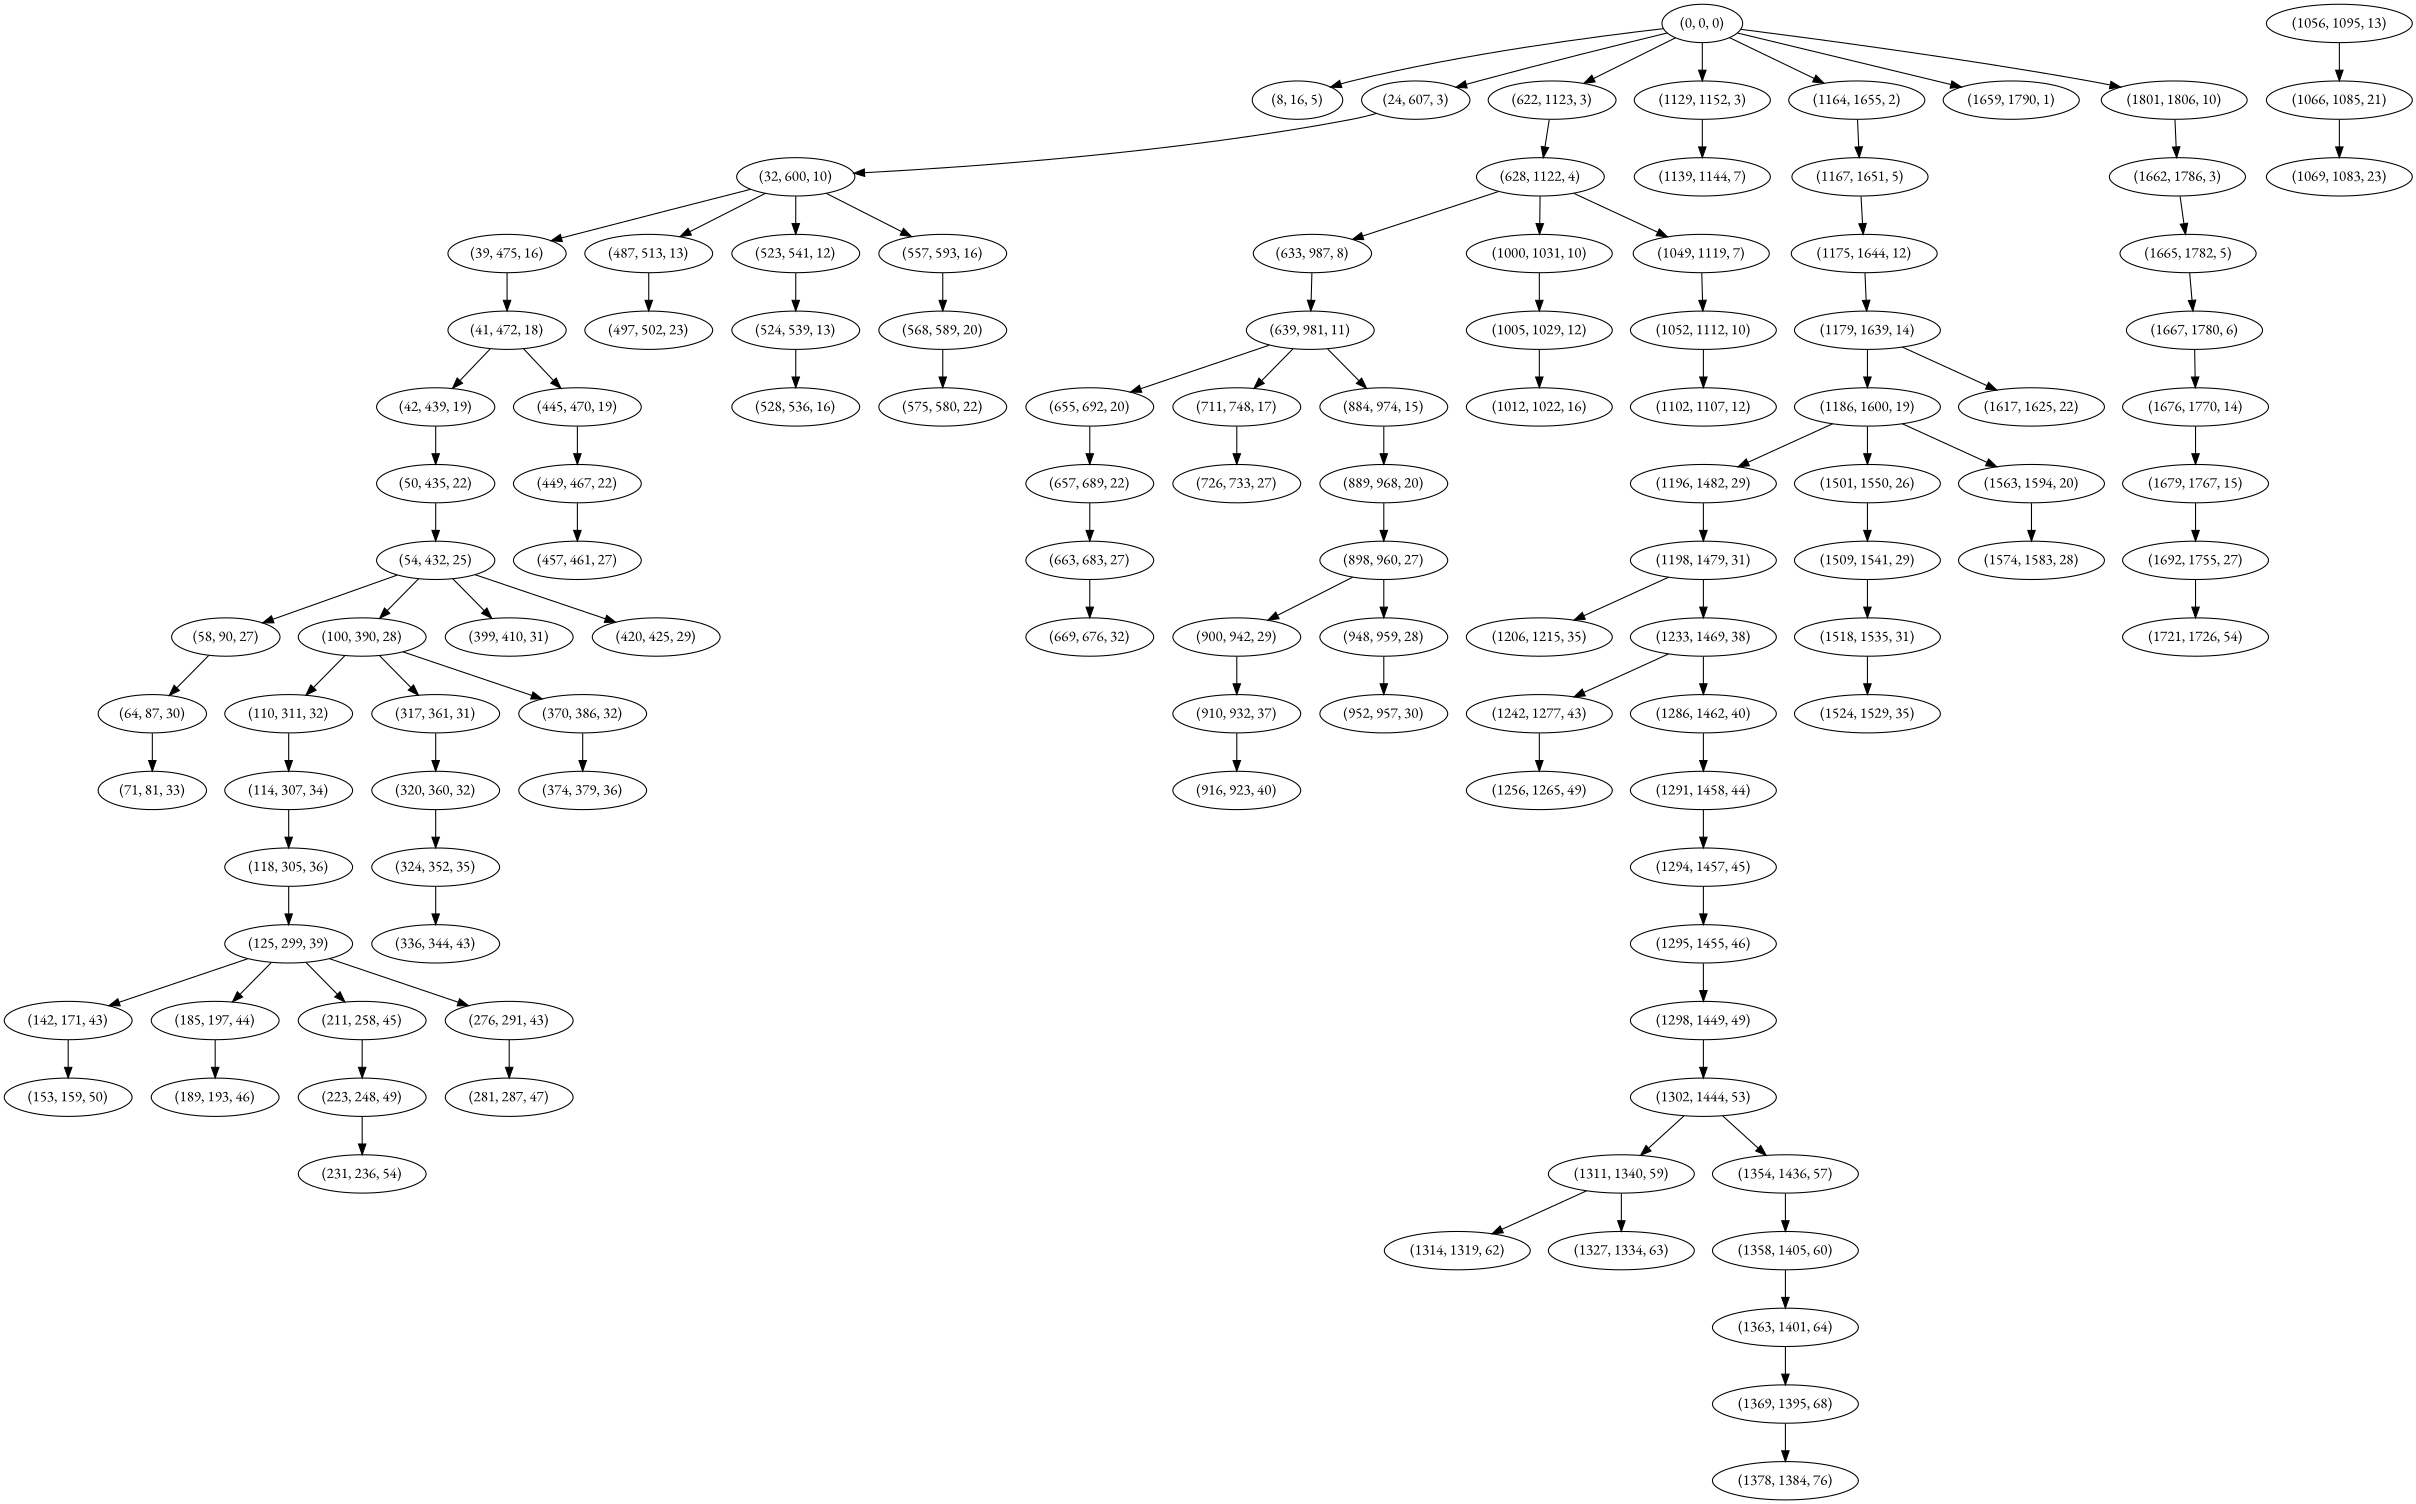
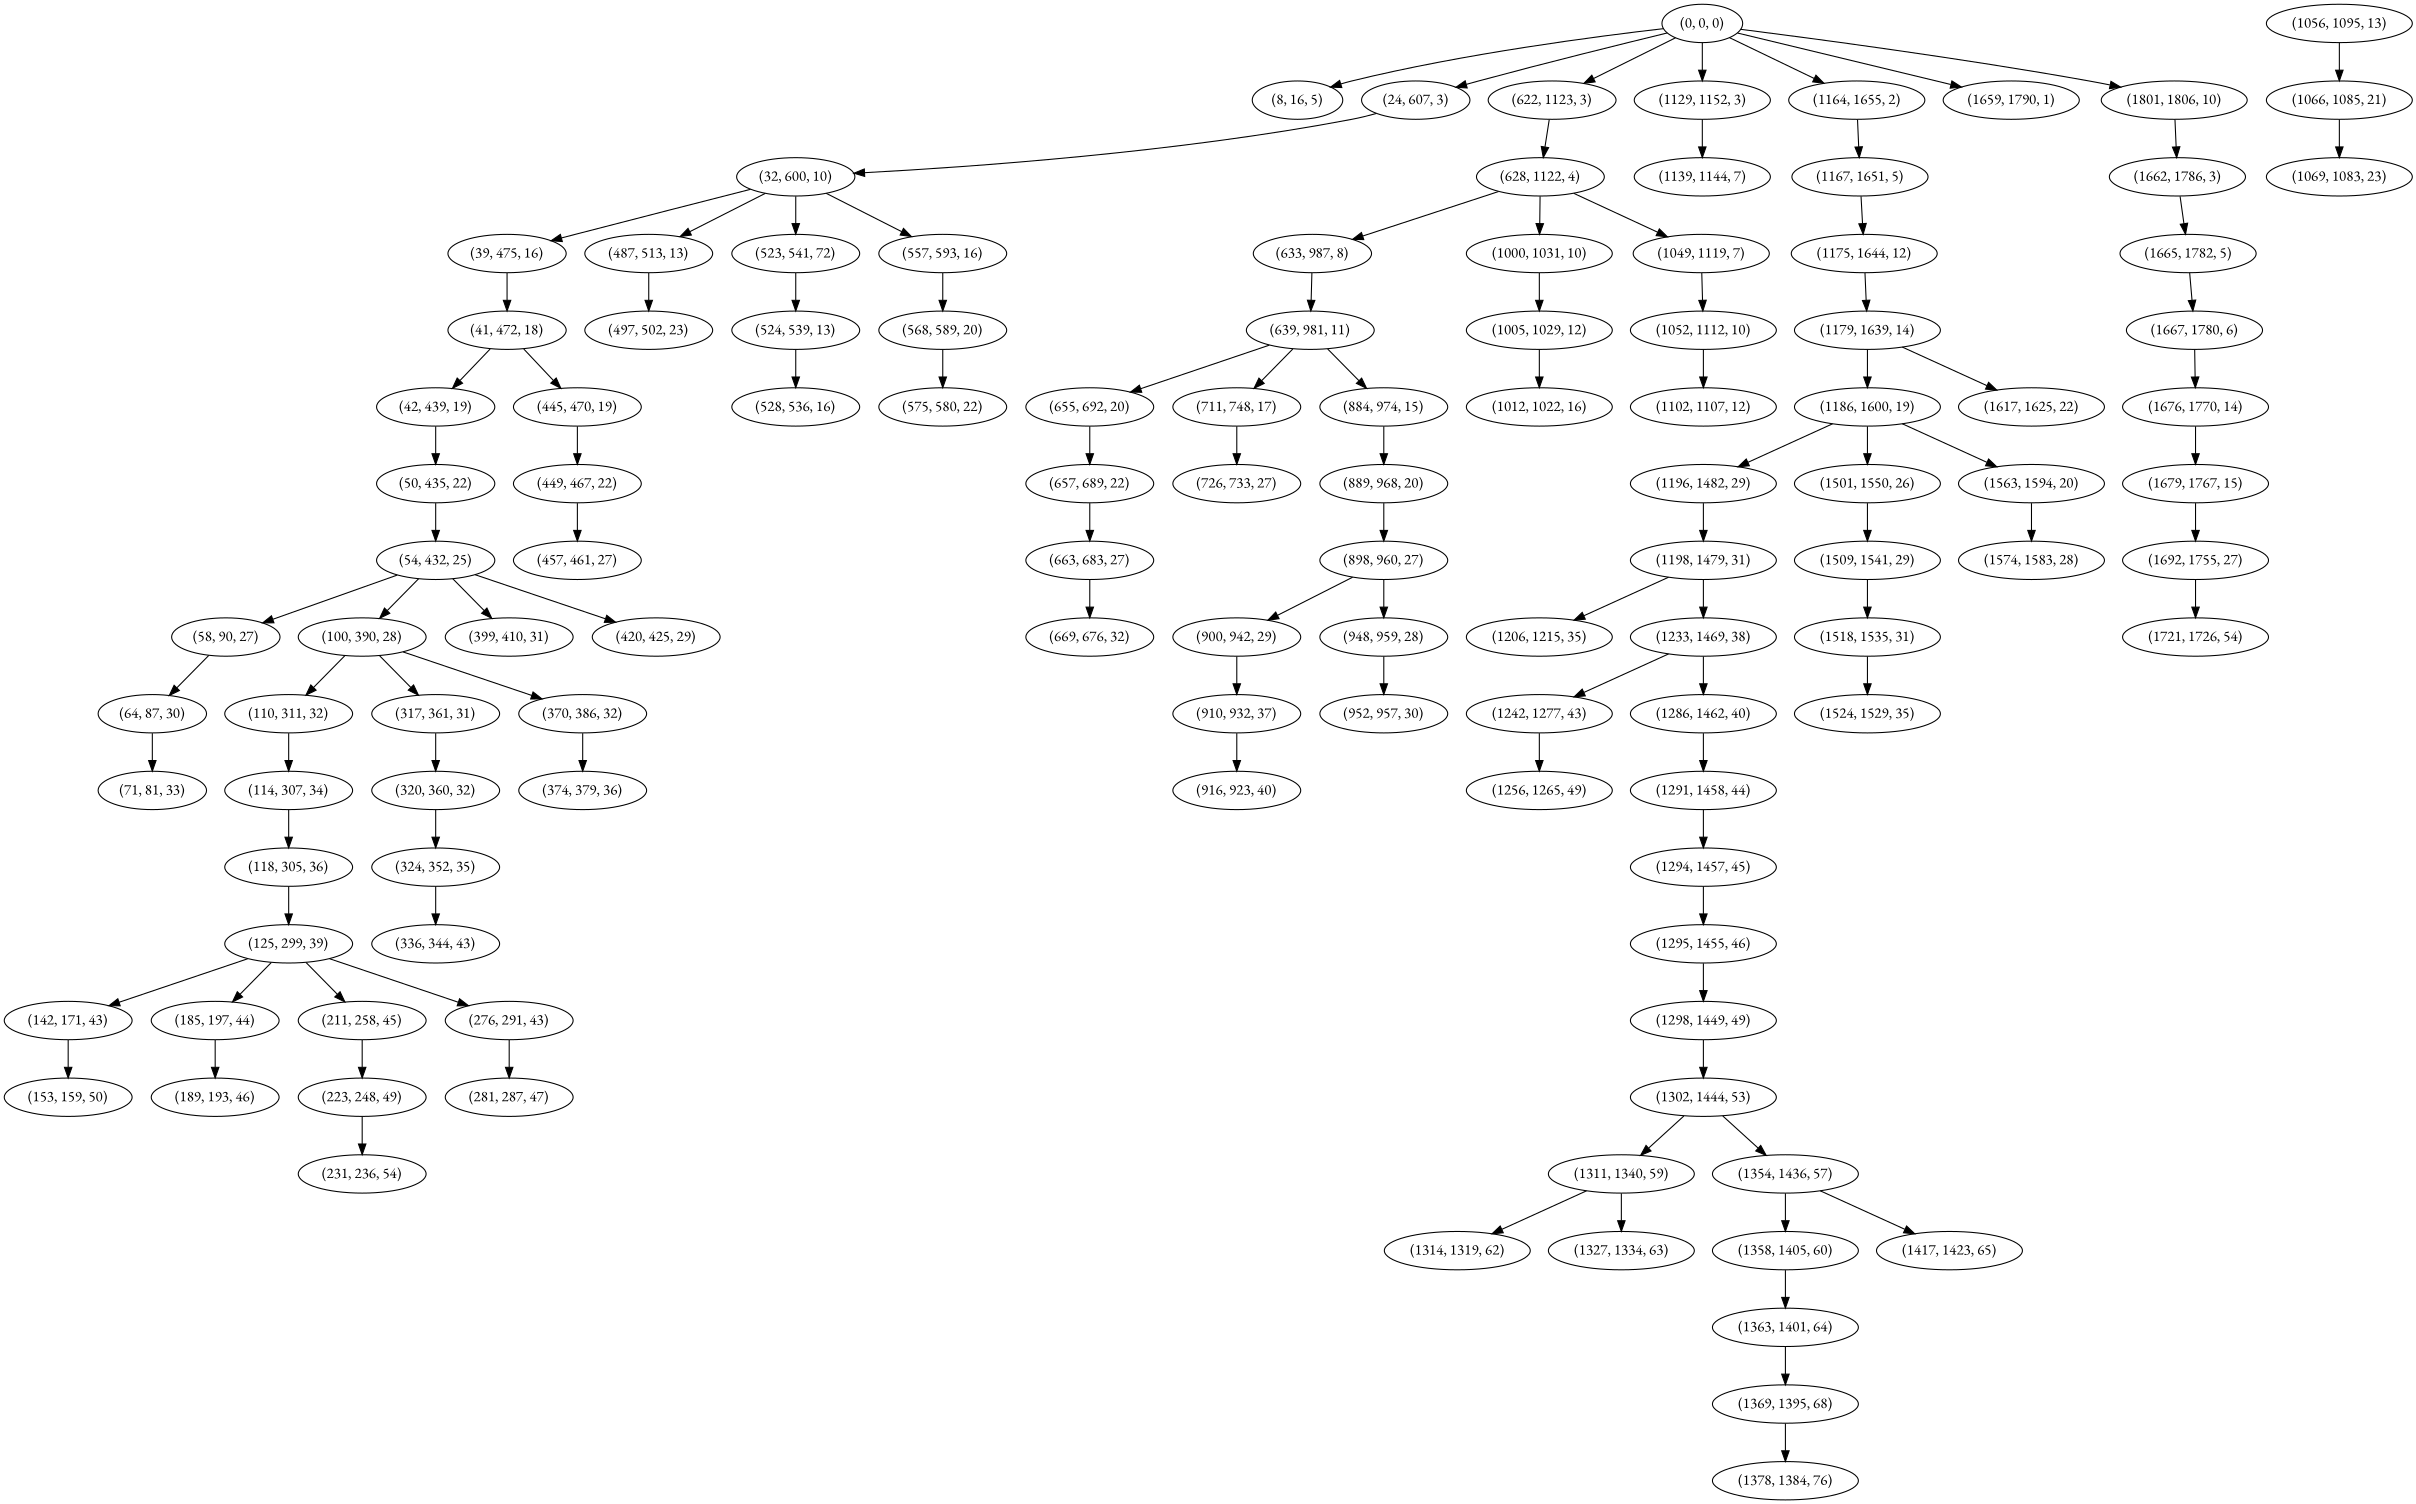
  digraph {
    fontname="EB Garamond"
    node [fontname="EB Garamond"]
    edge [fontname="EB Garamond"]
    "(0, 0, 0)"
    "(8, 16, 5)"
    "(24, 607, 3)"
    "(622, 1123, 3)"
    "(1129, 1152, 3)"
    "(1164, 1655, 2)"
    "(1659, 1790, 1)"
    "(1801, 1806, 10)"
    "(32, 600, 10)"
    "(628, 1122, 4)"
    "(1139, 1144, 7)"
    "(1167, 1651, 5)"
    "(1662, 1786, 3)"
    "(39, 475, 16)"
    "(487, 513, 13)"
-   "(523, 541, 12)"
+   "(523, 541, 12)" [label="(523, 541, 72)"]
    "(557, 593, 16)"
    "(41, 472, 18)"
    "(497, 502, 23)"
    "(524, 539, 13)"
    "(568, 589, 20)"
    "(42, 439, 19)"
    "(445, 470, 19)"
    "(50, 435, 22)"
    "(449, 467, 22)"
    "(54, 432, 25)"
    "(58, 90, 27)"
    "(100, 390, 28)"
    "(399, 410, 31)"
    "(420, 425, 29)"
    "(64, 87, 30)"
    "(110, 311, 32)"
    "(317, 361, 31)"
    "(370, 386, 32)"
    "(71, 81, 33)"
    "(114, 307, 34)"
    "(320, 360, 32)"
    "(374, 379, 36)"
    "(118, 305, 36)"
    "(125, 299, 39)"
    "(142, 171, 43)"
    "(185, 197, 44)"
    "(211, 258, 45)"
    "(276, 291, 43)"
    "(153, 159, 50)"
    "(189, 193, 46)"
    "(223, 248, 49)"
    "(281, 287, 47)"
    "(231, 236, 54)"
    "(324, 352, 35)"
    "(336, 344, 43)"
    "(457, 461, 27)"
    "(528, 536, 16)"
    "(575, 580, 22)"
    "(633, 987, 8)"
    "(1000, 1031, 10)"
    "(1049, 1119, 7)"
    "(639, 981, 11)"
    "(1005, 1029, 12)"
    "(1052, 1112, 10)"
    "(655, 692, 20)"
    "(711, 748, 17)"
    "(884, 974, 15)"
    "(657, 689, 22)"
    "(726, 733, 27)"
    "(889, 968, 20)"
    "(663, 683, 27)"
    "(669, 676, 32)"
    "(898, 960, 27)"
    "(900, 942, 29)"
    "(948, 959, 28)"
    "(910, 932, 37)"
    "(952, 957, 30)"
    "(916, 923, 40)"
    "(1012, 1022, 16)"
    "(1102, 1107, 12)"
    "(1056, 1095, 13)"
    "(1066, 1085, 21)"
    "(1069, 1083, 23)"
    "(1175, 1644, 12)"
    "(1179, 1639, 14)"
    "(1186, 1600, 19)"
    "(1617, 1625, 22)"
    "(1196, 1482, 29)"
    "(1501, 1550, 26)"
    "(1563, 1594, 20)"
    "(1198, 1479, 31)"
    "(1509, 1541, 29)"
    "(1574, 1583, 28)"
    "(1206, 1215, 35)"
    "(1233, 1469, 38)"
    "(1242, 1277, 43)"
    "(1286, 1462, 40)"
    "(1256, 1265, 49)"
    "(1291, 1458, 44)"
    "(1294, 1457, 45)"
    "(1295, 1455, 46)"
    "(1298, 1449, 49)"
    "(1302, 1444, 53)"
    "(1311, 1340, 59)"
    "(1354, 1436, 57)"
    "(1314, 1319, 62)"
    "(1327, 1334, 63)"
    "(1358, 1405, 60)"
+   "(1417, 1423, 65)"
    "(1363, 1401, 64)"
    "(1369, 1395, 68)"
    "(1378, 1384, 76)"
    "(1518, 1535, 31)"
    "(1524, 1529, 35)"
    "(1665, 1782, 5)"
    "(1667, 1780, 6)"
    "(1676, 1770, 14)"
    "(1679, 1767, 15)"
    "(1692, 1755, 27)"
    "(1721, 1726, 54)"
    "(0, 0, 0)" -> "(8, 16, 5)"
    "(0, 0, 0)" -> "(24, 607, 3)"
    "(0, 0, 0)" -> "(622, 1123, 3)"
    "(0, 0, 0)" -> "(1129, 1152, 3)"
    "(0, 0, 0)" -> "(1164, 1655, 2)"
    "(0, 0, 0)" -> "(1659, 1790, 1)"
    "(0, 0, 0)" -> "(1801, 1806, 10)"
    "(24, 607, 3)" -> "(32, 600, 10)"
    "(622, 1123, 3)" -> "(628, 1122, 4)"
    "(1129, 1152, 3)" -> "(1139, 1144, 7)"
    "(1164, 1655, 2)" -> "(1167, 1651, 5)"
    "(1801, 1806, 10)" -> "(1662, 1786, 3)"
    "(32, 600, 10)" -> "(39, 475, 16)"
    "(32, 600, 10)" -> "(487, 513, 13)"
    "(32, 600, 10)" -> "(523, 541, 12)"
    "(32, 600, 10)" -> "(557, 593, 16)"
    "(628, 1122, 4)" -> "(633, 987, 8)"
    "(628, 1122, 4)" -> "(1000, 1031, 10)"
    "(628, 1122, 4)" -> "(1049, 1119, 7)"
    "(1167, 1651, 5)" -> "(1175, 1644, 12)"
    "(1662, 1786, 3)" -> "(1665, 1782, 5)"
    "(39, 475, 16)" -> "(41, 472, 18)"
    "(487, 513, 13)" -> "(497, 502, 23)"
    "(523, 541, 12)" -> "(524, 539, 13)"
    "(557, 593, 16)" -> "(568, 589, 20)"
    "(41, 472, 18)" -> "(42, 439, 19)"
    "(41, 472, 18)" -> "(445, 470, 19)"
    "(524, 539, 13)" -> "(528, 536, 16)"
    "(568, 589, 20)" -> "(575, 580, 22)"
    "(42, 439, 19)" -> "(50, 435, 22)"
    "(445, 470, 19)" -> "(449, 467, 22)"
    "(50, 435, 22)" -> "(54, 432, 25)"
    "(449, 467, 22)" -> "(457, 461, 27)"
    "(54, 432, 25)" -> "(58, 90, 27)"
    "(54, 432, 25)" -> "(100, 390, 28)"
    "(54, 432, 25)" -> "(399, 410, 31)"
    "(54, 432, 25)" -> "(420, 425, 29)"
    "(58, 90, 27)" -> "(64, 87, 30)"
    "(100, 390, 28)" -> "(110, 311, 32)"
    "(100, 390, 28)" -> "(317, 361, 31)"
    "(100, 390, 28)" -> "(370, 386, 32)"
    "(64, 87, 30)" -> "(71, 81, 33)"
    "(110, 311, 32)" -> "(114, 307, 34)"
    "(317, 361, 31)" -> "(320, 360, 32)"
    "(370, 386, 32)" -> "(374, 379, 36)"
    "(114, 307, 34)" -> "(118, 305, 36)"
    "(320, 360, 32)" -> "(324, 352, 35)"
    "(118, 305, 36)" -> "(125, 299, 39)"
    "(125, 299, 39)" -> "(142, 171, 43)"
    "(125, 299, 39)" -> "(185, 197, 44)"
    "(125, 299, 39)" -> "(211, 258, 45)"
    "(125, 299, 39)" -> "(276, 291, 43)"
    "(142, 171, 43)" -> "(153, 159, 50)"
    "(185, 197, 44)" -> "(189, 193, 46)"
    "(211, 258, 45)" -> "(223, 248, 49)"
    "(276, 291, 43)" -> "(281, 287, 47)"
    "(223, 248, 49)" -> "(231, 236, 54)"
    "(324, 352, 35)" -> "(336, 344, 43)"
    "(633, 987, 8)" -> "(639, 981, 11)"
    "(1000, 1031, 10)" -> "(1005, 1029, 12)"
    "(1049, 1119, 7)" -> "(1052, 1112, 10)"
    "(639, 981, 11)" -> "(655, 692, 20)"
    "(639, 981, 11)" -> "(711, 748, 17)"
    "(639, 981, 11)" -> "(884, 974, 15)"
    "(1005, 1029, 12)" -> "(1012, 1022, 16)"
    "(1052, 1112, 10)" -> "(1102, 1107, 12)"
    "(655, 692, 20)" -> "(657, 689, 22)"
    "(711, 748, 17)" -> "(726, 733, 27)"
    "(884, 974, 15)" -> "(889, 968, 20)"
    "(657, 689, 22)" -> "(663, 683, 27)"
    "(889, 968, 20)" -> "(898, 960, 27)"
    "(663, 683, 27)" -> "(669, 676, 32)"
    "(898, 960, 27)" -> "(900, 942, 29)"
    "(898, 960, 27)" -> "(948, 959, 28)"
    "(900, 942, 29)" -> "(910, 932, 37)"
    "(948, 959, 28)" -> "(952, 957, 30)"
    "(910, 932, 37)" -> "(916, 923, 40)"
    "(1056, 1095, 13)" -> "(1066, 1085, 21)"
    "(1066, 1085, 21)" -> "(1069, 1083, 23)"
    "(1175, 1644, 12)" -> "(1179, 1639, 14)"
    "(1179, 1639, 14)" -> "(1186, 1600, 19)"
    "(1179, 1639, 14)" -> "(1617, 1625, 22)"
    "(1186, 1600, 19)" -> "(1196, 1482, 29)"
    "(1186, 1600, 19)" -> "(1501, 1550, 26)"
    "(1186, 1600, 19)" -> "(1563, 1594, 20)"
    "(1196, 1482, 29)" -> "(1198, 1479, 31)"
    "(1501, 1550, 26)" -> "(1509, 1541, 29)"
    "(1563, 1594, 20)" -> "(1574, 1583, 28)"
    "(1198, 1479, 31)" -> "(1206, 1215, 35)"
    "(1198, 1479, 31)" -> "(1233, 1469, 38)"
    "(1509, 1541, 29)" -> "(1518, 1535, 31)"
    "(1233, 1469, 38)" -> "(1242, 1277, 43)"
    "(1233, 1469, 38)" -> "(1286, 1462, 40)"
    "(1242, 1277, 43)" -> "(1256, 1265, 49)"
    "(1286, 1462, 40)" -> "(1291, 1458, 44)"
    "(1291, 1458, 44)" -> "(1294, 1457, 45)"
    "(1294, 1457, 45)" -> "(1295, 1455, 46)"
    "(1295, 1455, 46)" -> "(1298, 1449, 49)"
    "(1298, 1449, 49)" -> "(1302, 1444, 53)"
    "(1302, 1444, 53)" -> "(1311, 1340, 59)"
    "(1302, 1444, 53)" -> "(1354, 1436, 57)"
    "(1311, 1340, 59)" -> "(1314, 1319, 62)"
    "(1311, 1340, 59)" -> "(1327, 1334, 63)"
    "(1354, 1436, 57)" -> "(1358, 1405, 60)"
+   "(1354, 1436, 57)" -> "(1417, 1423, 65)"
    "(1358, 1405, 60)" -> "(1363, 1401, 64)"
    "(1363, 1401, 64)" -> "(1369, 1395, 68)"
    "(1369, 1395, 68)" -> "(1378, 1384, 76)"
    "(1518, 1535, 31)" -> "(1524, 1529, 35)"
    "(1665, 1782, 5)" -> "(1667, 1780, 6)"
    "(1667, 1780, 6)" -> "(1676, 1770, 14)"
    "(1676, 1770, 14)" -> "(1679, 1767, 15)"
    "(1679, 1767, 15)" -> "(1692, 1755, 27)"
    "(1692, 1755, 27)" -> "(1721, 1726, 54)"
  }
